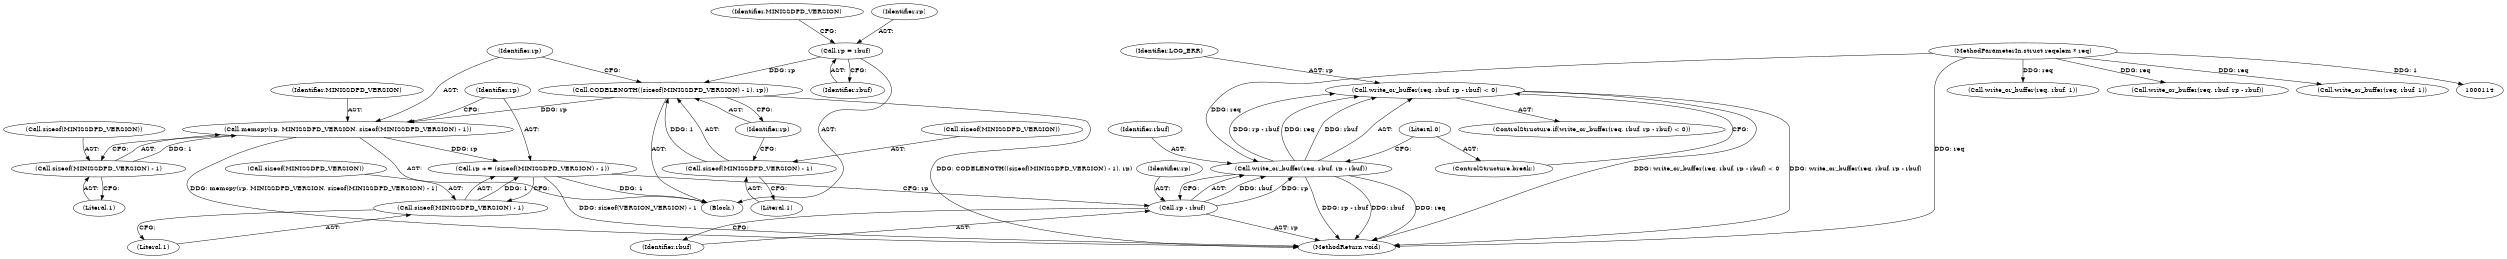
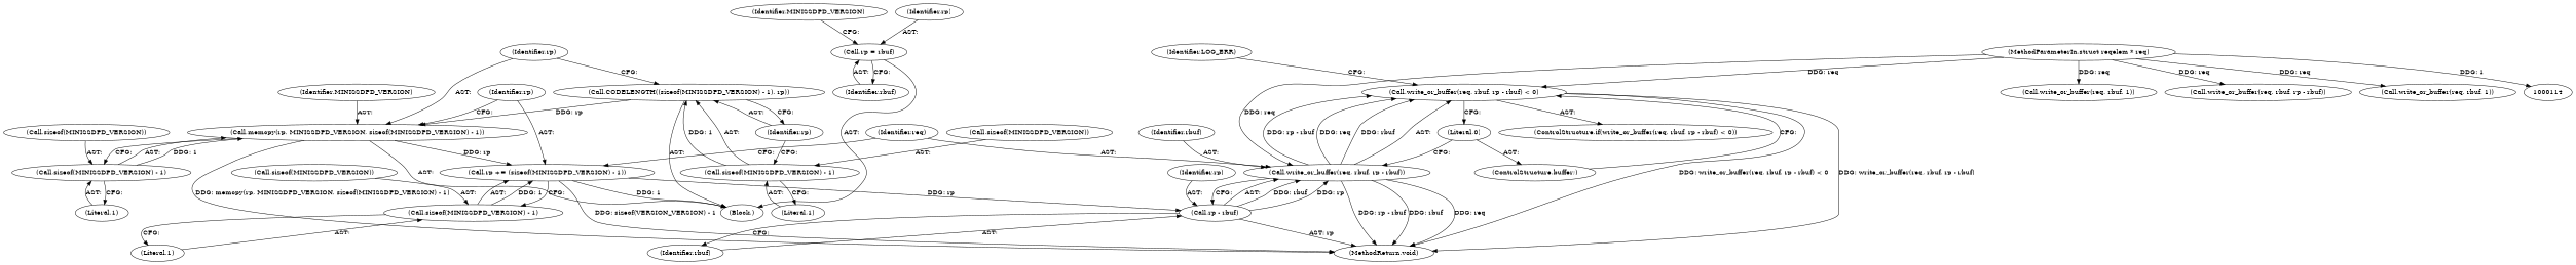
  digraph {
    n1 [label="(Call,write_or_buffer(req, rbuf, rp - rbuf) < 0)"]
    n2 [label="(ControlStructure,if(write_or_buffer(req, rbuf, rp - rbuf) < 0))"]
    n3 [label="(MethodReturn,void)"]
    n4 [label="(Literal,0)"]
    n5 [label="(Call,write_or_buffer(req, rbuf, rp - rbuf))"]
-   n6 [label="(ControlStructure,break;)"]
+   n6 [label="(ControlStructure,buffer;)"]
    n7 [label="(Call,rp - rbuf)"]
    n8 [label="(Identifier,rbuf)"]
    n9 [label="(MethodParameterIn,struct reqelem * req)"]
    n10 [label="(Call,write_or_buffer(req, rbuf, 1))"]
    n11 [label="(Call,write_or_buffer(req, rbuf, rp - rbuf))"]
    n12 [label="(Call,write_or_buffer(req, rbuf, 1))"]
    1000114
    n14 [label="(Call,rp += (sizeof(MINISSDPD_VERSION) - 1))"]
    n15 [label="(Call,sizeof(MINISSDPD_VERSION) - 1)"]
    n16 [label="(Block,)"]
    n17 [label="(Literal,1)"]
    n18 [label="(Call,memcpy(rp, MINISSDPD_VERSION, sizeof(MINISSDPD_VERSION) - 1))"]
    n19 [label="(Call,sizeof(MINISSDPD_VERSION) - 1)"]
    n20 [label="(Literal,1)"]
    n21 [label="(Call,CODELENGTH((sizeof(MINISSDPD_VERSION) - 1), rp))"]
    n22 [label="(Identifier,rp)"]
    n23 [label="(Call,sizeof(MINISSDPD_VERSION) - 1)"]
    n24 [label="(Literal,1)"]
    n25 [label="(Call,rp = rbuf)"]
    n26 [label="(Identifier,rbuf)"]
    n27 [label="(Identifier,MINISSDPD_VERSION)"]
    n28 [label="(Identifier,MINISSDPD_VERSION)"]
    n29 [label="(Identifier,rp)"]
    n30 [label="(Identifier,rbuf)"]
    n31 [label="(Identifier,LOG_ERR)"]
    n32 [label="(Call,sizeof(MINISSDPD_VERSION))"]
+   n33 [label="(Identifier,req)"]
    n34 [label="(Identifier,rp)"]
    n35 [label="(Call,sizeof(MINISSDPD_VERSION))"]
    n36 [label="(Identifier,rp)"]
    n37 [label="(Call,sizeof(MINISSDPD_VERSION))"]
    n38 [label="(Identifier,rp)"]
    n1 -> n2 [label="AST: "]
    n1 -> n3 [label="DDG: write_or_buffer(req, rbuf, rp - rbuf) < 0"]
    n1 -> n3 [label="DDG: write_or_buffer(req, rbuf, rp - rbuf)"]
+   n1 -> n4 [label="CFG: "]
    n4 -> n5 [label="CFG: "]
    n4 -> n6 [label="AST: "]
    n5 -> n1 [label="AST: "]
    n5 -> n1 [label="DDG: req"]
    n5 -> n1 [label="DDG: rbuf"]
    n5 -> n1 [label="DDG: rp - rbuf"]
    n5 -> n3 [label="DDG: req"]
    n5 -> n3 [label="DDG: rp - rbuf"]
    n5 -> n3 [label="DDG: rbuf"]
    n5 -> n7 [label="CFG: "]
    n6 -> n1 [label="CFG: "]
    n7 -> n3 [label="AST: rp"]
    n7 -> n5 [label="AST: "]
    n7 -> n5 [label="DDG: rbuf"]
    n7 -> n5 [label="DDG: rp"]
    n7 -> n8 [label="CFG: "]
    n8 -> n7 [label="AST: "]
-   n9 -> n3 [label="DDG: req"]
+   n9 -> n1 [label="DDG: req"]
    n9 -> n5 [label="DDG: req"]
    n9 -> n10 [label="DDG: req"]
    n9 -> n11 [label="DDG: req"]
    n9 -> n12 [label="DDG: req"]
    n9 -> 1000114 [label="DDG: 1"]
    n14 -> n3 [label="DDG: sizeof(VERSION_VERSION) - 1"]
-   n14 -> n7 [label="CFG: rp"]
+   n14 -> n7 [label="DDG: rp"]
    n14 -> n15 [label="CFG: "]
    n14 -> n16 [label="DDG: 1"]
    n15 -> n14 [label="AST: "]
    n15 -> n14 [label="DDG: 1"]
    n15 -> n17 [label="CFG: "]
    n17 -> n15 [label="AST: "]
    n18 -> n3 [label="DDG: memcpy(rp, MINISSDPD_VERSION, sizeof(MINISSDPD_VERSION) - 1)"]
    n18 -> n14 [label="DDG: rp"]
    n18 -> n16 [label="AST: "]
    n18 -> n19 [label="CFG: "]
    n19 -> n18 [label="AST: "]
    n19 -> n18 [label="DDG: 1"]
    n19 -> n20 [label="CFG: "]
    n20 -> n19 [label="AST: "]
-   n21 -> n3 [label="DDG: CODELENGTH((sizeof(MINISSDPD_VERSION) - 1), rp)"]
    n21 -> n16 [label="AST: "]
    n21 -> n18 [label="DDG: rp"]
    n21 -> n22 [label="CFG: "]
    n22 -> n21 [label="AST: "]
    n22 -> n23 [label="CFG: "]
    n23 -> n21 [label="AST: "]
    n23 -> n21 [label="DDG: 1"]
    n23 -> n24 [label="CFG: "]
    n24 -> n23 [label="AST: "]
    n25 -> n16 [label="AST: "]
-   n25 -> n21 [label="DDG: rp"]
    n25 -> n26 [label="CFG: "]
    n26 -> n25 [label="AST: "]
    n27 -> n18 [label="AST: "]
    n28 -> n25 [label="CFG: "]
    n29 -> n14 [label="AST: "]
    n29 -> n18 [label="CFG: "]
    n30 -> n5 [label="AST: "]
-   n31 -> n1 [label="AST: rp"]
+   n31 -> n1 [label="CFG: "]
    n32 -> n23 [label="AST: "]
+   n33 -> n5 [label="AST: "]
+   n33 -> n14 [label="CFG: "]
    n34 -> n25 [label="AST: "]
    n35 -> n19 [label="AST: "]
    n36 -> n7 [label="AST: "]
    n37 -> n15 [label="AST: "]
    n38 -> n18 [label="AST: "]
    n38 -> n21 [label="CFG: "]
  }
